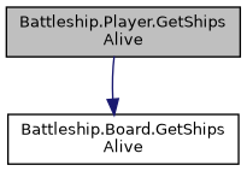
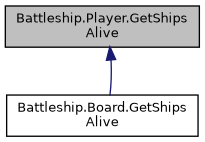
  digraph {
    rankdir=TB
    node [color=black fontname=Helvetica fontsize=10 shape=record style=filled]
    n1 [fillcolor=grey75 fontcolor=black height=0.2 label="Battleship.Player.GetShips\lAlive" width=0.4]
    n2 [fillcolor=white height=0.2 label="Battleship.Board.GetShips\lAlive" width=0.4]
-   n1 -> n2 [color=midnightblue fontname=Helvetica fontsize=10 labelfontname=Helvetica labelfontsize=10 style=solid]
+   n2 -> n1 [color=midnightblue fontname=Helvetica fontsize=10 labelfontname=Helvetica labelfontsize=10 style=solid]
  }
